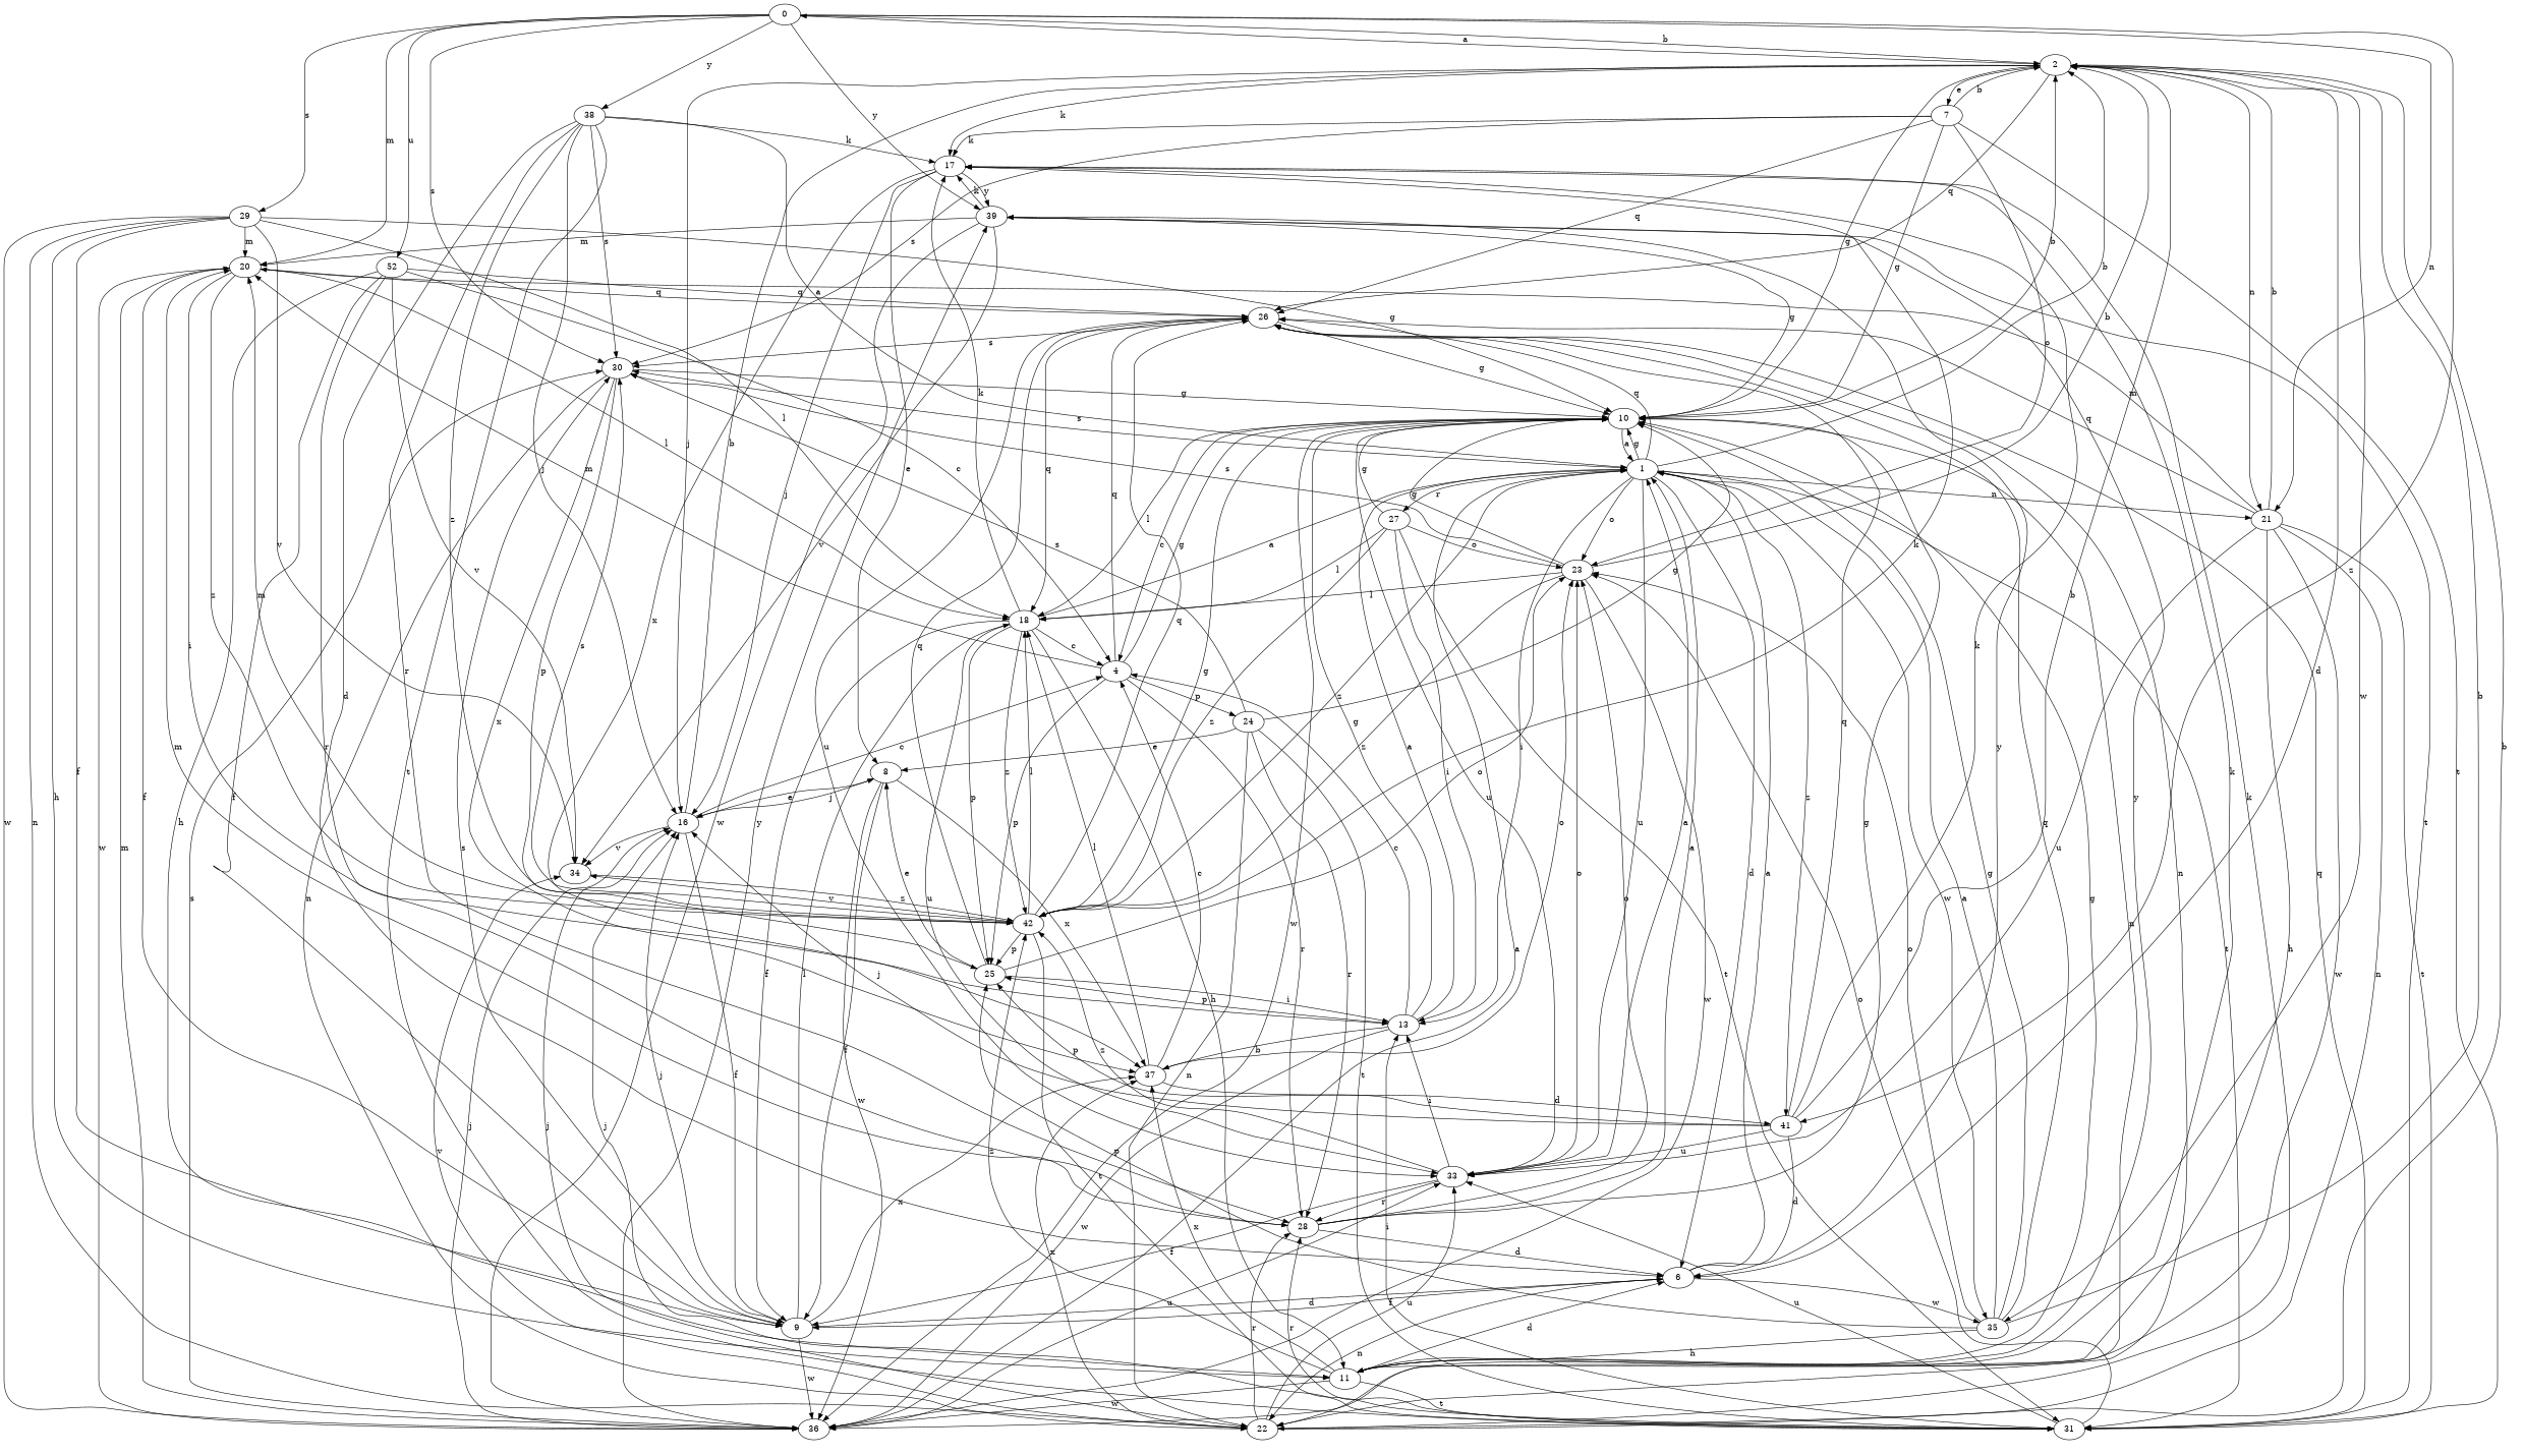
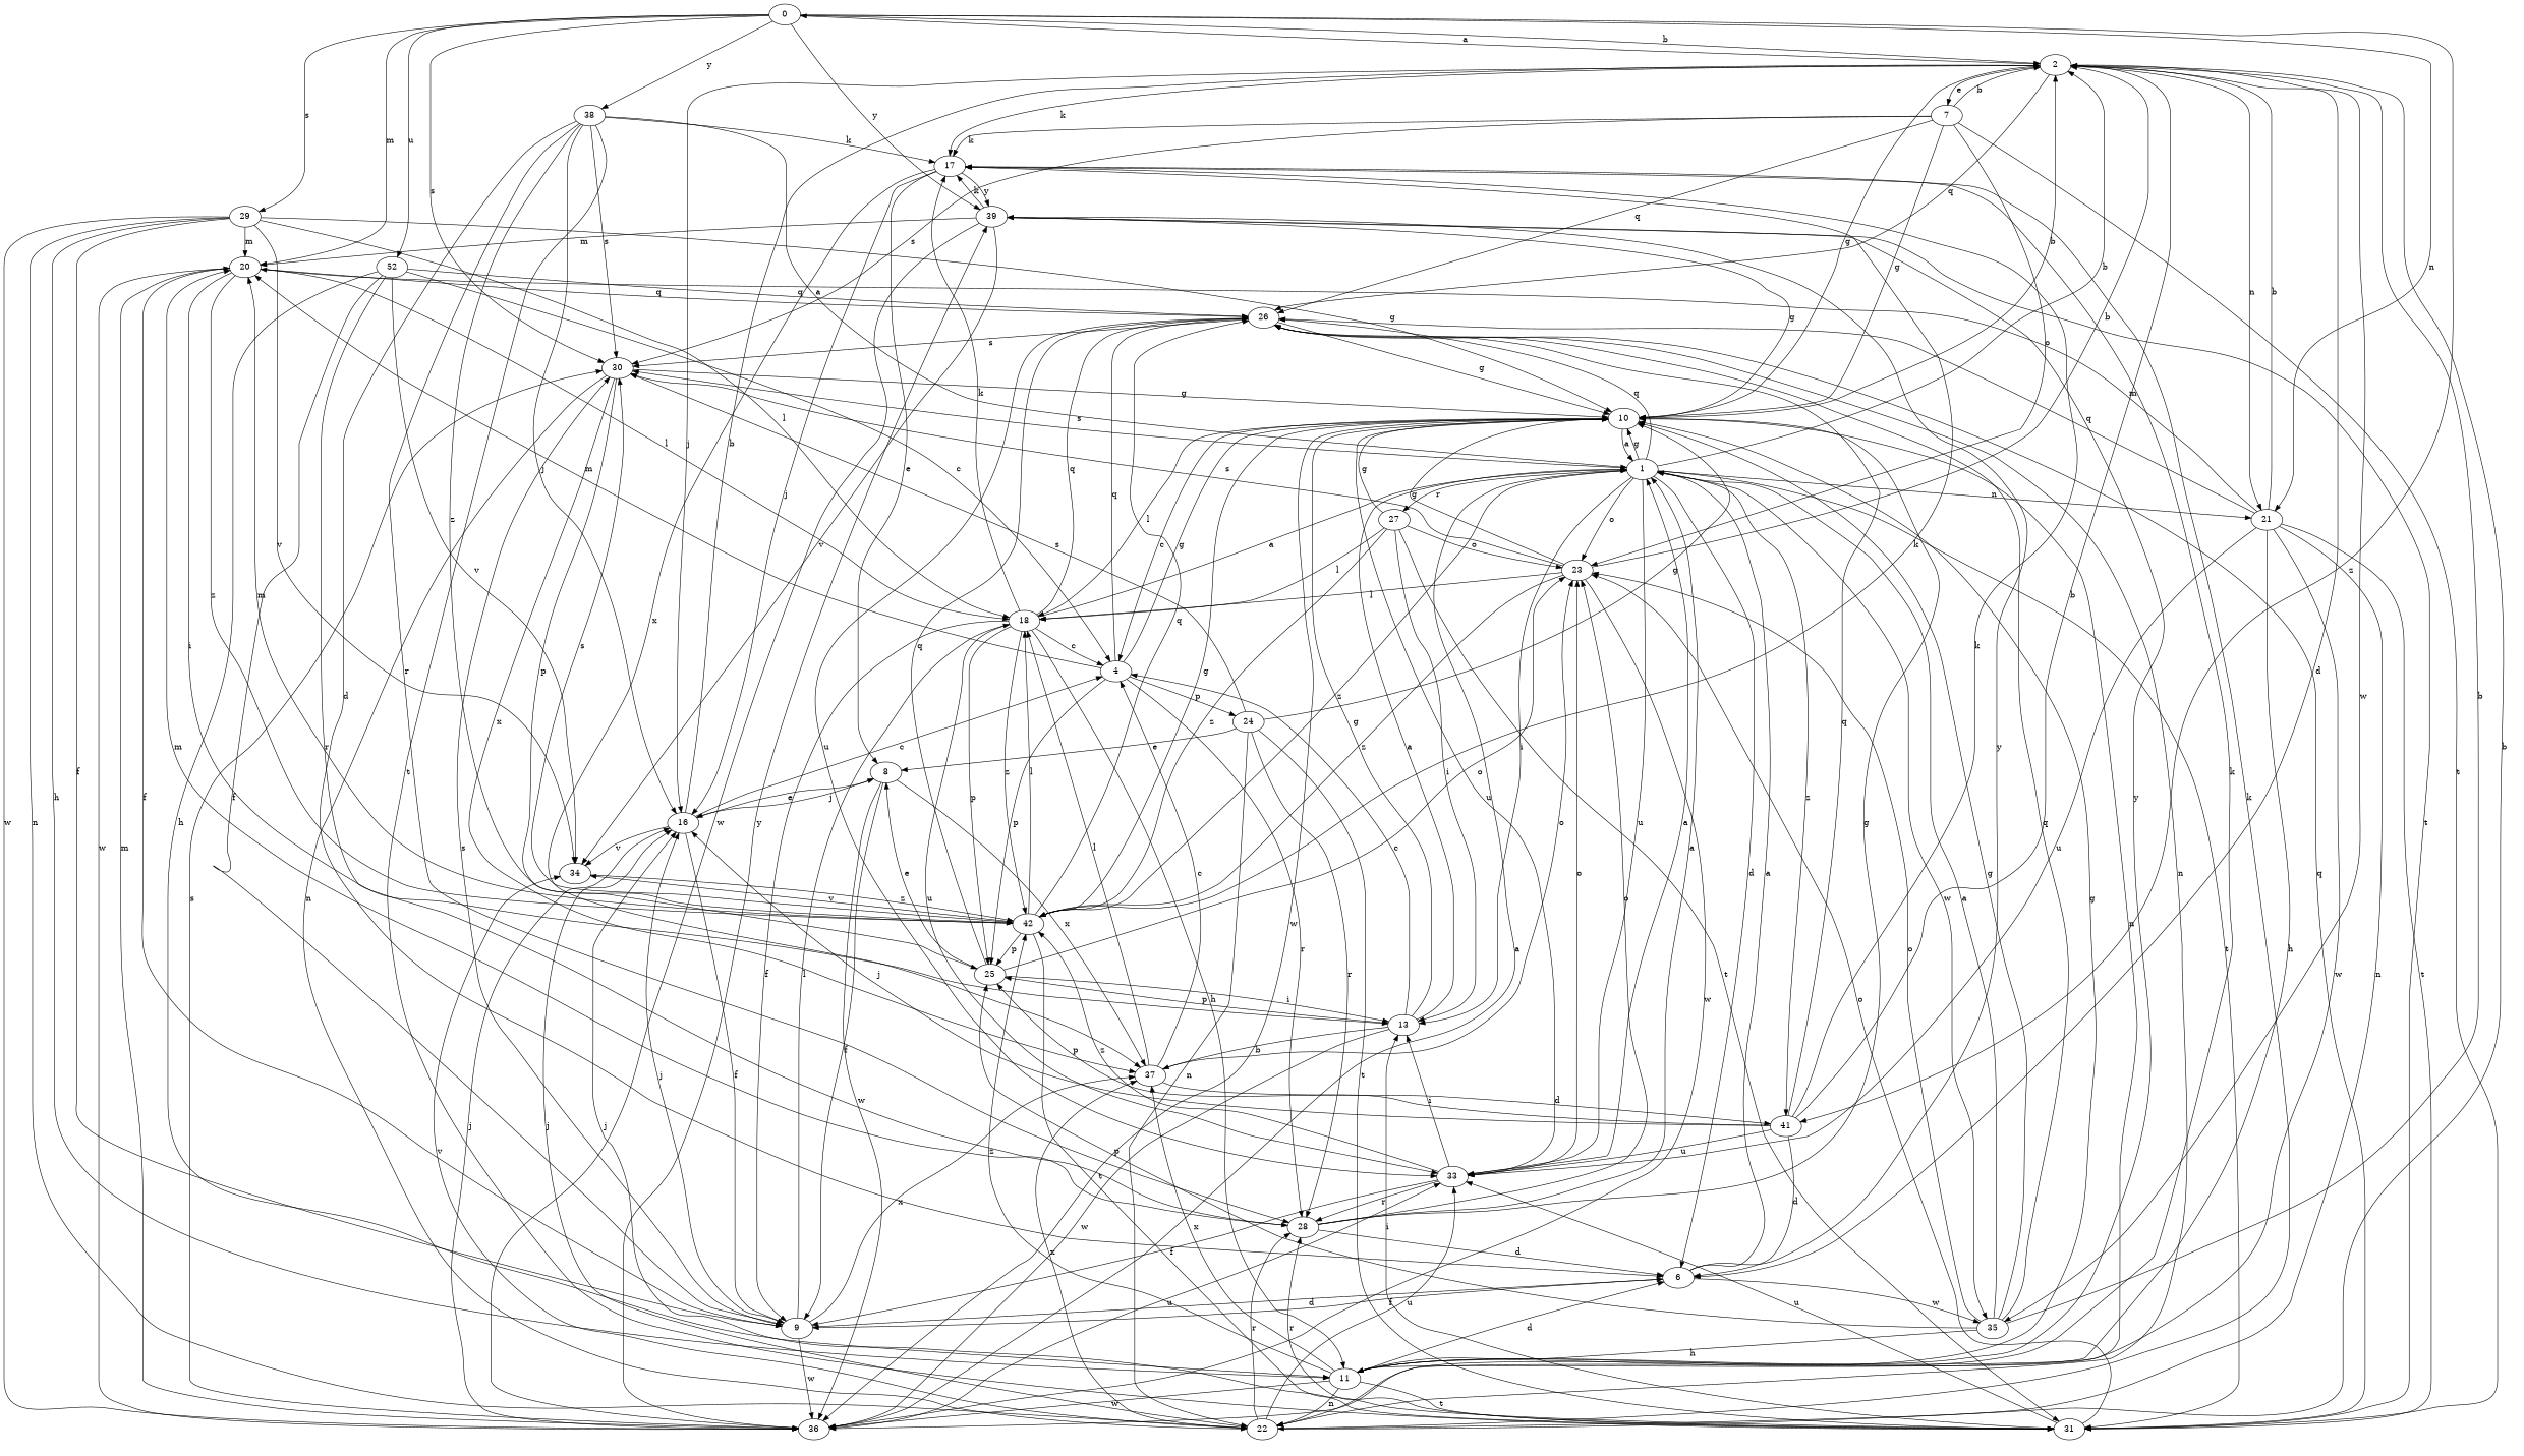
  strict digraph {
    0
    2
    20
    21
    29
    30
    n7 [label=52]
    38
    39
    41
    6
    10
    26
    35
    7
    16
    17
    13
    42
    9
    36
    18
    31
    33
    22
    11
    34
    25
    37
    4
    28
    1
    23
    27
    8
    24
    0 -> 2 [label=b]
    0 -> 20 [label=m]
    0 -> 21 [label=n]
    0 -> 29 [label=s]
    0 -> 30 [label=s]
    0 -> n7 [label=u]
    0 -> 38 [label=y]
    0 -> 39 [label=y]
    0 -> 41 [label=z]
    2 -> 0 [label=a]
    2 -> 21 [label=n]
    2 -> 6 [label=d]
    2 -> 10 [label=g]
    2 -> 26 [label=q]
    2 -> 35 [label=w]
    2 -> 7 [label=e]
    2 -> 16 [label=j]
    2 -> 17 [label=k]
    20 -> 26 [label=q]
    20 -> 13 [label=i]
    20 -> 42 [label=z]
    20 -> 9 [label=f]
    20 -> 36 [label=w]
    20 -> 18 [label=l]
    21 -> 2 [label=b]
    21 -> 20 [label=m]
    21 -> 26 [label=q]
    21 -> 36 [label=w]
    21 -> 31 [label=t]
    21 -> 33 [label=u]
    21 -> 22 [label=n]
    21 -> 11 [label=h]
    29 -> 20 [label=m]
    29 -> 10 [label=g]
    29 -> 9 [label=f]
    29 -> 36 [label=w]
    29 -> 18 [label=l]
    29 -> 22 [label=n]
    29 -> 11 [label=h]
    29 -> 34 [label=v]
    30 -> 10 [label=g]
    30 -> 22 [label=n]
    30 -> 25 [label=p]
    30 -> 37 [label=x]
    n7 -> 26 [label=q]
    n7 -> 9 [label=f]
    n7 -> 11 [label=h]
    n7 -> 34 [label=v]
    n7 -> 4 [label=c]
    n7 -> 28 [label=r]
    38 -> 30 [label=s]
    38 -> 6 [label=d]
    38 -> 16 [label=j]
    38 -> 17 [label=k]
    38 -> 42 [label=z]
    38 -> 31 [label=t]
    38 -> 28 [label=r]
    38 -> 1 [label=a]
    39 -> 20 [label=m]
    39 -> 10 [label=g]
    39 -> 17 [label=k]
    39 -> 36 [label=w]
    39 -> 31 [label=t]
    39 -> 34 [label=v]
    41 -> 2 [label=b]
    41 -> 6 [label=d]
    41 -> 26 [label=q]
    41 -> 16 [label=j]
    41 -> 17 [label=k]
    41 -> 33 [label=u]
    41 -> 25 [label=p]
    6 -> 39 [label=y]
    6 -> 35 [label=w]
    6 -> 9 [label=f]
-   6 -> 22 [label=n]
+   11 -> 22 [label=n]
    6 -> 1 [label=a]
    10 -> 2 [label=b]
    10 -> 36 [label=w]
    10 -> 18 [label=l]
    10 -> 33 [label=u]
    10 -> 22 [label=n]
    10 -> 4 [label=c]
    10 -> 1 [label=a]
    26 -> 30 [label=s]
    26 -> 10 [label=g]
    26 -> 33 [label=u]
    26 -> 22 [label=n]
    35 -> 2 [label=b]
    35 -> 10 [label=g]
    35 -> 26 [label=q]
    35 -> 11 [label=h]
    35 -> 25 [label=p]
    35 -> 1 [label=a]
    35 -> 23 [label=o]
    7 -> 2 [label=b]
    7 -> 30 [label=s]
    7 -> 10 [label=g]
    7 -> 26 [label=q]
    7 -> 17 [label=k]
    7 -> 31 [label=t]
    7 -> 23 [label=o]
    16 -> 2 [label=b]
    16 -> 9 [label=f]
    16 -> 34 [label=v]
    16 -> 4 [label=c]
    16 -> 8 [label=e]
    17 -> 39 [label=y]
    17 -> 16 [label=j]
    17 -> 37 [label=x]
    17 -> 8 [label=e]
    13 -> 10 [label=g]
    13 -> 36 [label=w]
    13 -> 25 [label=p]
    13 -> 37 [label=b]
    13 -> 4 [label=c]
    13 -> 1 [label=a]
    42 -> 20 [label=m]
    42 -> 30 [label=s]
    42 -> 10 [label=g]
    42 -> 26 [label=q]
    42 -> 17 [label=k]
    42 -> 18 [label=l]
    42 -> 31 [label=t]
    42 -> 34 [label=v]
    42 -> 25 [label=p]
    9 -> 30 [label=s]
    9 -> 6 [label=d]
    9 -> 16 [label=j]
    9 -> 36 [label=w]
    9 -> 18 [label=l]
    9 -> 37 [label=x]
    36 -> 20 [label=m]
    36 -> 30 [label=s]
    36 -> 39 [label=y]
    36 -> 16 [label=j]
    36 -> 33 [label=u]
    36 -> 1 [label=a]
-   26 -> 18 [label=q]
+   18 -> 26 [label=q]
    18 -> 17 [label=k]
    18 -> 42 [label=z]
    18 -> 9 [label=f]
    18 -> 33 [label=u]
    18 -> 11 [label=h]
    18 -> 25 [label=p]
    18 -> 4 [label=c]
    18 -> 1 [label=a]
    31 -> 26 [label=q]
    31 -> 16 [label=j]
    31 -> 13 [label=i]
    31 -> 33 [label=u]
    31 -> 28 [label=r]
    31 -> 23 [label=o]
    33 -> 13 [label=i]
    33 -> 42 [label=z]
    33 -> 9 [label=f]
    33 -> 28 [label=r]
    33 -> 1 [label=a]
    33 -> 23 [label=o]
    22 -> 2 [label=b]
    22 -> 16 [label=j]
    22 -> 17 [label=k]
    22 -> 33 [label=u]
    22 -> 34 [label=v]
    22 -> 37 [label=x]
    22 -> 28 [label=r]
    11 -> 39 [label=y]
    11 -> 6 [label=d]
    11 -> 10 [label=g]
    11 -> 17 [label=k]
    11 -> 42 [label=z]
    11 -> 36 [label=w]
    11 -> 31 [label=t]
    11 -> 37 [label=x]
    34 -> 42 [label=z]
    25 -> 26 [label=q]
    25 -> 13 [label=i]
    25 -> 23 [label=o]
    25 -> 8 [label=e]
    37 -> 41 [label=d]
    37 -> 18 [label=l]
    37 -> 4 [label=c]
    37 -> 23 [label=o]
    4 -> 20 [label=m]
    4 -> 10 [label=g]
    4 -> 26 [label=q]
    4 -> 25 [label=p]
    4 -> 28 [label=r]
    4 -> 24 [label=p]
    28 -> 20 [label=m]
    28 -> 6 [label=d]
    28 -> 10 [label=g]
    28 -> 1 [label=a]
    28 -> 23 [label=o]
    1 -> 2 [label=b]
    1 -> 21 [label=n]
    1 -> 30 [label=s]
    1 -> 41 [label=z]
    1 -> 6 [label=d]
    1 -> 10 [label=g]
    1 -> 26 [label=q]
    1 -> 35 [label=w]
    1 -> 13 [label=i]
    1 -> 42 [label=z]
    1 -> 31 [label=t]
    1 -> 33 [label=u]
    1 -> 23 [label=o]
    1 -> 27 [label=r]
    23 -> 2 [label=b]
    23 -> 30 [label=s]
    23 -> 10 [label=g]
    23 -> 42 [label=z]
    23 -> 36 [label=w]
    23 -> 18 [label=l]
    27 -> 10 [label=g]
    27 -> 13 [label=i]
    27 -> 42 [label=z]
    27 -> 18 [label=l]
    27 -> 31 [label=t]
    27 -> 23 [label=o]
    8 -> 16 [label=j]
    8 -> 9 [label=f]
    8 -> 36 [label=w]
    8 -> 37 [label=x]
    24 -> 30 [label=s]
    24 -> 10 [label=g]
    24 -> 31 [label=t]
    24 -> 22 [label=n]
    24 -> 28 [label=r]
    24 -> 8 [label=e]
  }
